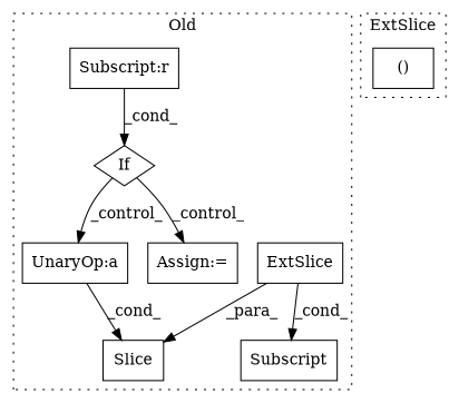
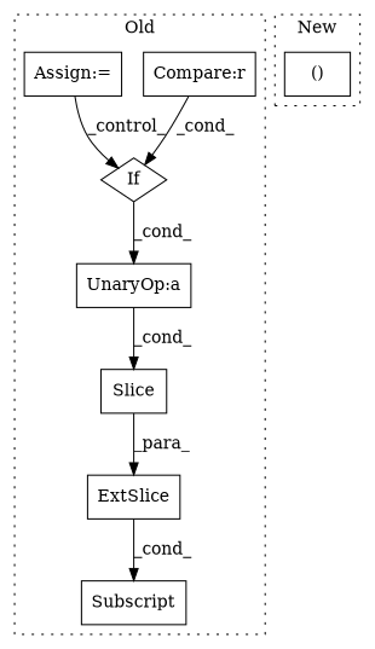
  digraph {
    node [l=3 shape=box]
    n1 [a=80 l=1 label=Slice s=7990]
    n2 [a=61 l=2 label="UnaryOp:a" s=7991]
    n3 [a=85 label=ExtSlice s=7983]
    n4 [a=96 l="3,14" label=If s="7707,7726" shape=diamond]
-   n5 [a=40 l=16 label="Subscript:r" s=7710]
+   n5 [a=40 l=16 label="Compare:r" s=7710]
    n6 [a=68 label="Assign:=" s=7821]
    n7 [a=63 l="14,0" label=Subscript s="7983,0"]
    n8 [a=54 label="()" s=9560]
    subgraph cluster_1 {
      label=Old
      style=dotted
      n1
      n2
      n3
      n4
      n5
      n6
      n7
    }
    subgraph cluster_2 {
-     label=ExtSlice
+     label=New
      style=dotted
      n8
    }
-   n3 -> n1 [label=_para_]
+   n1 -> n3 [label=_para_]
    n2 -> n1 [label=_cond_]
    n3 -> n7 [label=_cond_]
-   n4 -> n2 [label=_control_]
-   n4 -> n6 [label=_control_]
+   n4 -> n2 [label=_cond_]
+   n6 -> n4 [label=_control_]
    n5 -> n4 [label=_cond_]
  }
